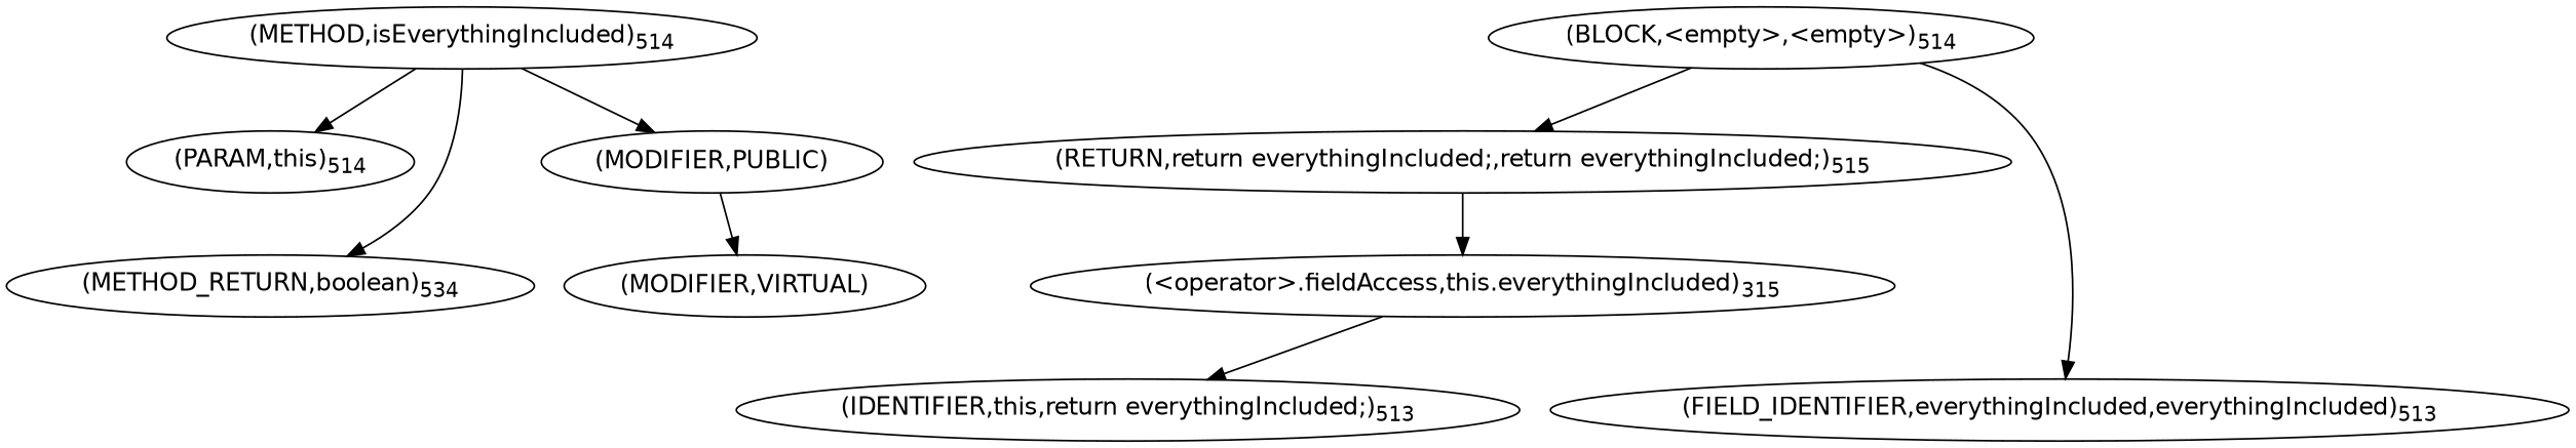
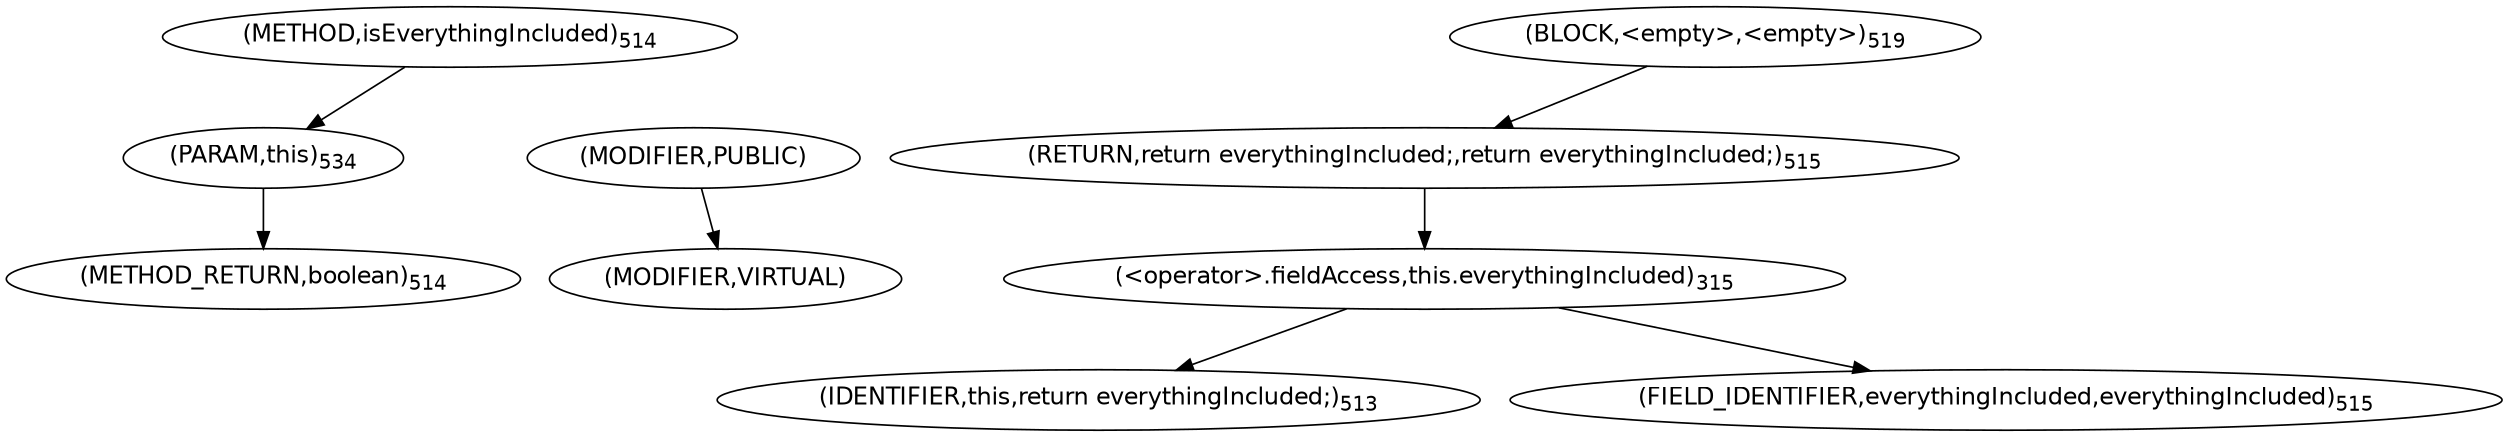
  digraph {
    fontname="DejaVu Sans"
    node [fontname="DejaVu Sans"]
    edge [fontname="DejaVu Sans"]
    n1 [label=<(METHOD,isEverythingIncluded)<SUB>514</SUB>>]
-   n2 [label=<(PARAM,this)<SUB>514</SUB>>]
+   n2 [label=<(PARAM,this)<SUB>534</SUB>>]
    n3 [label=<(MODIFIER,PUBLIC)>]
-   n4 [label=<(METHOD_RETURN,boolean)<SUB>534</SUB>>]
-   n5 [label=<(BLOCK,&lt;empty&gt;,&lt;empty&gt;)<SUB>514</SUB>>]
+   n4 [label=<(METHOD_RETURN,boolean)<SUB>514</SUB>>]
+   n5 [label=<(BLOCK,&lt;empty&gt;,&lt;empty&gt;)<SUB>519</SUB>>]
    n6 [label=<(RETURN,return everythingIncluded;,return everythingIncluded;)<SUB>515</SUB>>]
    n7 [label=<(MODIFIER,VIRTUAL)>]
    n8 [label=<(&lt;operator&gt;.fieldAccess,this.everythingIncluded)<SUB>315</SUB>>]
    n9 [label=<(IDENTIFIER,this,return everythingIncluded;)<SUB>513</SUB>>]
-   n10 [label=<(FIELD_IDENTIFIER,everythingIncluded,everythingIncluded)<SUB>513</SUB>>]
+   n10 [label=<(FIELD_IDENTIFIER,everythingIncluded,everythingIncluded)<SUB>515</SUB>>]
    n1 -> n2
-   n1 -> n3
-   n1 -> n4
+   n2 -> n4
    n3 -> n7
    n5 -> n6
    n6 -> n8
    n8 -> n9
-   n5 -> n10
+   n8 -> n10
  }
